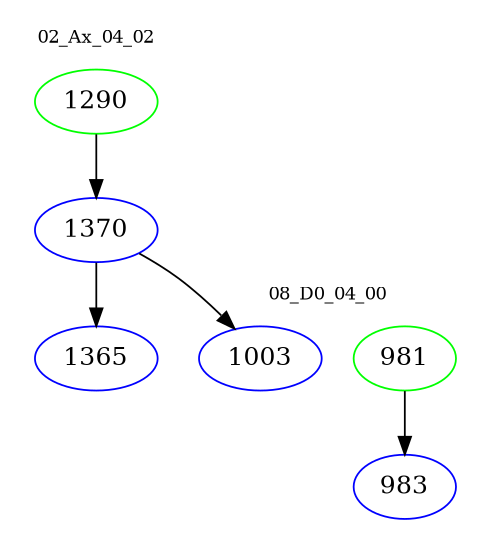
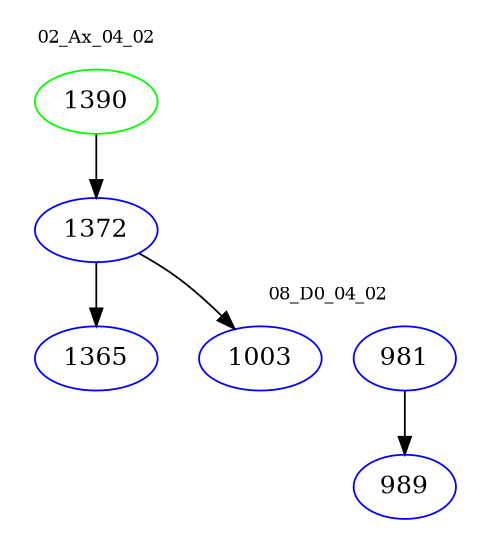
  digraph {
    node [color=blue]
    edge [color=black]
-   n1 [color=green label=1290]
-   n2 [label=1370]
+   n1 [color=green label=1390]
+   n2 [label=1372]
    n3 [label=1365]
-   n4 [color=green label=981]
-   n5 [label=983]
+   n4 [label=981]
+   n5 [label=989]
    n6 [label=1003]
    subgraph cluster_1 {
      color=white
      fontsize=10
      label="02_Ax_04_02"
      n1
      n2
      n3
    }
    subgraph cluster_2 {
      color=white
      fontsize=10
-     label="08_D0_04_00"
+     label="08_D0_04_02"
      n4
      n5
      n6
    }
    n1 -> n2
    n2 -> n3
    n2 -> n6
    n4 -> n5
  }
